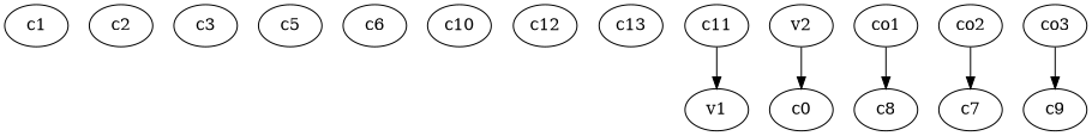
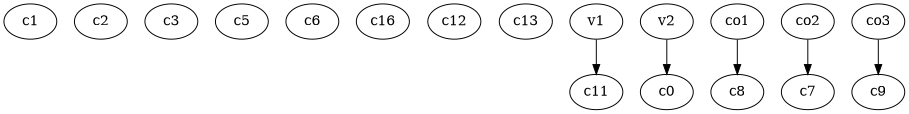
  strict digraph {
    edge [weight=1]
    c1
    c2
    c3
    c5
    c6
-   c10
+   c10 [label=c16]
    c12
    c13
    v1
    c11
    n11 [label=c0]
    v2
    co1
    c8
    co2
    c7
    co3
    c9
-   c11 -> v1
+   v1 -> c11
    v2 -> n11
    co1 -> c8
    co2 -> c7
    co3 -> c9
  }
